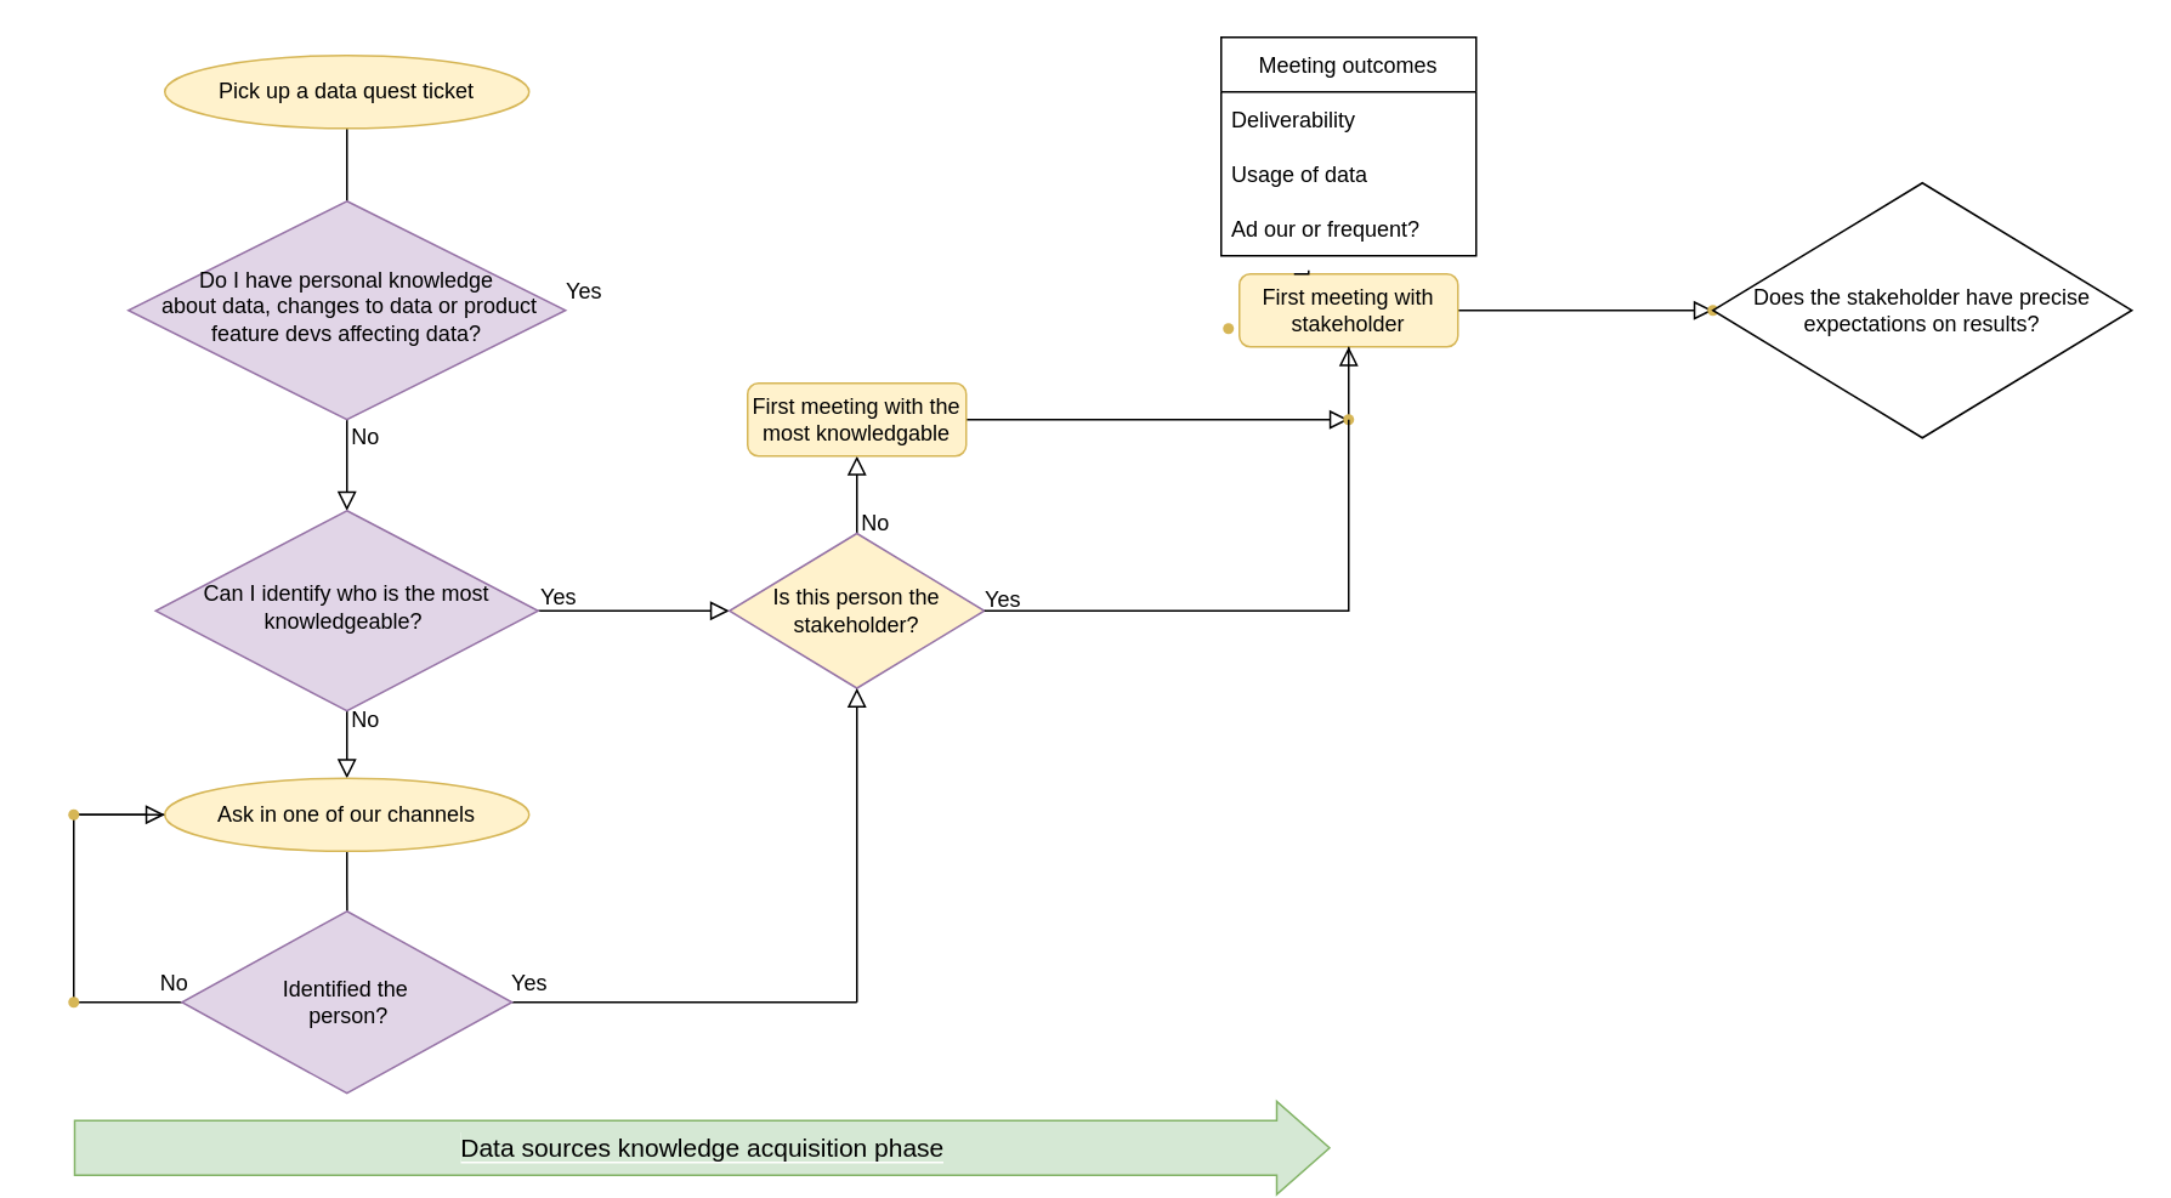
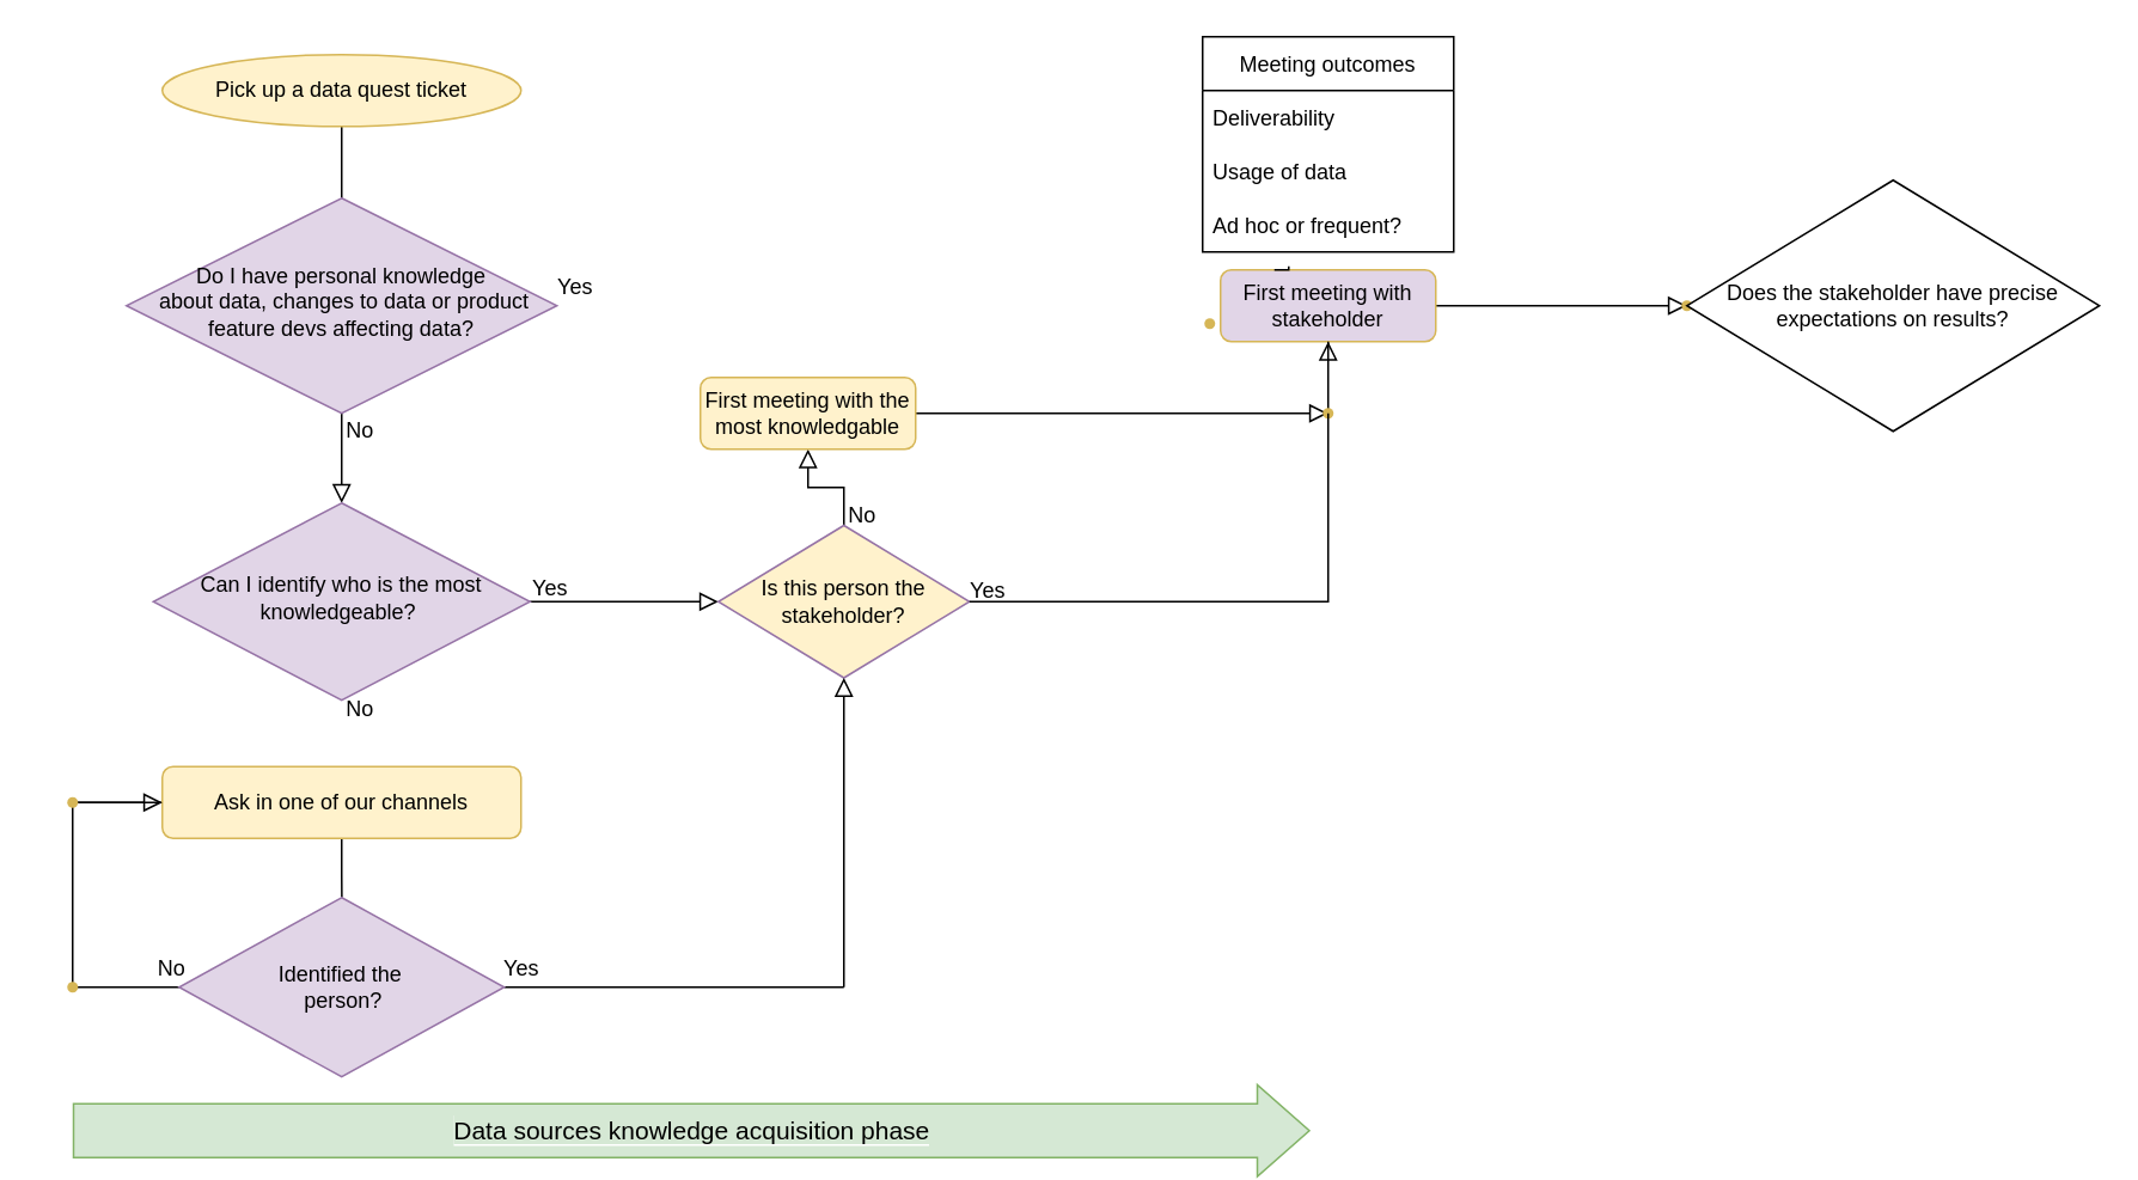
  <mxCell id="0" />
  <mxCell id="1" parent="0" />
  <mxCell id="2" style="edgeStyle=orthogonalEdgeStyle;rounded=0;orthogonalLoop=1;jettySize=auto;html=1;exitX=0.5;exitY=1;exitDx=0;exitDy=0;entryX=0.5;entryY=0;entryDx=0;entryDy=0;strokeColor=#000000;fillColor=none;endArrow=none;endFill=0;" edge="1" parent="1" source="3" target="5"><mxGeometry relative="1" as="geometry" /></mxCell>
  <mxCell id="3" value="Pick up a data quest ticket" style="ellipse;whiteSpace=wrap;html=1;fontSize=12;glass=0;strokeWidth=1;shadow=0;fillColor=#fff2cc;strokeColor=#d6b656;" parent="1" vertex="1"><mxGeometry x="90" y="30" width="200" height="40" as="geometry" /></mxCell>
  <mxCell id="4" value="" style="rounded=0;html=1;jettySize=auto;orthogonalLoop=1;fontSize=11;endArrow=block;endFill=0;endSize=8;strokeWidth=1;shadow=0;labelBackgroundColor=none;edgeStyle=orthogonalEdgeStyle;" parent="1" source="5" target="10" edge="1"><mxGeometry y="20" relative="1" as="geometry"><mxPoint as="offset" /></mxGeometry></mxCell>
  <mxCell id="5" value="Do I have personal knowledge&lt;br&gt;&amp;nbsp;about data, changes to data or product feature devs affecting data?" style="rhombus;whiteSpace=wrap;html=1;shadow=0;fontFamily=Helvetica;fontSize=12;align=center;strokeWidth=1;spacing=6;spacingTop=-4;fillColor=#e1d5e7;strokeColor=#9673a6;" parent="1" vertex="1"><mxGeometry x="70" y="110" width="240" height="120" as="geometry" /></mxCell>
  <mxCell id="6" value="" style="edgeStyle=orthogonalEdgeStyle;rounded=0;orthogonalLoop=1;jettySize=auto;html=1;endArrow=block;endFill=0;strokeColor=default;fillColor=none;labelBackgroundColor=none;endSize=8;strokeWidth=1;shadow=0;" edge="1" parent="1" source="7" target="41"><mxGeometry relative="1" as="geometry" /></mxCell>
- <mxCell id="7" value="First meeting with stakeholder" style="rounded=1;whiteSpace=wrap;html=1;fontSize=12;glass=0;strokeWidth=1;shadow=0;fillColor=#fff2cc;strokeColor=#d6b656;" parent="1" vertex="1"><mxGeometry x="680" y="150" width="120" height="40" as="geometry" /></mxCell>
- <mxCell id="8" value="" style="rounded=0;html=1;jettySize=auto;orthogonalLoop=1;fontSize=11;endArrow=block;endFill=0;endSize=8;strokeWidth=1;shadow=0;labelBackgroundColor=none;edgeStyle=orthogonalEdgeStyle;fillColor=none;" parent="1" source="10" target="13" edge="1"><mxGeometry x="0.333" y="20" relative="1" as="geometry"><mxPoint as="offset" /></mxGeometry></mxCell>
+ <mxCell id="7" value="First meeting with stakeholder" style="rounded=1;whiteSpace=wrap;html=1;fontSize=12;glass=0;strokeWidth=1;shadow=0;fillColor=#e1d5e7;strokeColor=#d6b656;" parent="1" vertex="1"><mxGeometry x="680" y="150" width="120" height="40" as="geometry" /></mxCell>
  <mxCell id="9" value="" style="edgeStyle=orthogonalEdgeStyle;rounded=0;html=1;jettySize=auto;orthogonalLoop=1;fontSize=11;endArrow=block;endFill=0;endSize=8;strokeWidth=1;shadow=0;labelBackgroundColor=none;" parent="1" source="10" edge="1"><mxGeometry y="10" relative="1" as="geometry"><mxPoint as="offset" /><mxPoint x="400" y="335" as="targetPoint" /></mxGeometry></mxCell>
  <mxCell id="10" value="Can I identify who is the most knowledgeable?&amp;nbsp;" style="rhombus;whiteSpace=wrap;html=1;shadow=0;fontFamily=Helvetica;fontSize=12;align=center;strokeWidth=1;spacing=6;spacingTop=-4;fillColor=#e1d5e7;strokeColor=#9673a6;" parent="1" vertex="1"><mxGeometry x="85" y="280" width="210" height="110" as="geometry" /></mxCell>
  <mxCell id="11" value="" style="edgeStyle=orthogonalEdgeStyle;rounded=0;orthogonalLoop=1;jettySize=auto;html=1;endArrow=none;endFill=0;strokeColor=#000000;fillColor=none;" edge="1" parent="1" source="13" target="16"><mxGeometry relative="1" as="geometry" /></mxCell>
  <mxCell id="12" value="" style="edgeStyle=orthogonalEdgeStyle;rounded=0;orthogonalLoop=1;jettySize=auto;html=1;endArrow=none;endFill=0;strokeColor=#000000;fillColor=none;" edge="1" parent="1" source="13" target="27"><mxGeometry relative="1" as="geometry" /></mxCell>
- <mxCell id="13" value="Ask in one of our channels" style="ellipse;whiteSpace=wrap;html=1;fontSize=12;glass=0;strokeWidth=1;shadow=0;fillColor=#fff2cc;strokeColor=#d6b656;" parent="1" vertex="1"><mxGeometry x="90" y="427" width="200" height="40" as="geometry" /></mxCell>
+ <mxCell id="13" value="Ask in one of our channels" style="rounded=1;whiteSpace=wrap;html=1;fontSize=12;glass=0;strokeWidth=1;shadow=0;fillColor=#fff2cc;strokeColor=#d6b656;" parent="1" vertex="1"><mxGeometry x="90" y="427" width="200" height="40" as="geometry" /></mxCell>
  <mxCell id="14" value="" style="edgeStyle=orthogonalEdgeStyle;rounded=0;orthogonalLoop=1;jettySize=auto;html=1;endArrow=none;endFill=0;strokeColor=#000000;fillColor=none;" edge="1" parent="1" source="16"><mxGeometry relative="1" as="geometry"><mxPoint x="470" y="550" as="targetPoint" /></mxGeometry></mxCell>
  <mxCell id="15" value="" style="edgeStyle=orthogonalEdgeStyle;rounded=0;orthogonalLoop=1;jettySize=auto;html=1;endArrow=none;endFill=0;strokeColor=#000000;fillColor=none;" edge="1" parent="1" source="16" target="25"><mxGeometry relative="1" as="geometry" /></mxCell>
  <mxCell id="16" value="Identified the&lt;br&gt;&amp;nbsp;person?" style="rhombus;whiteSpace=wrap;html=1;fillColor=#e1d5e7;strokeColor=#9673a6;" vertex="1" parent="1"><mxGeometry x="99.38" y="500" width="181.25" height="100" as="geometry" /></mxCell>
  <mxCell id="17" value="" style="edgeStyle=orthogonalEdgeStyle;rounded=0;orthogonalLoop=1;jettySize=auto;html=1;endArrow=block;endFill=0;strokeColor=default;fillColor=none;labelBackgroundColor=none;endSize=8;strokeWidth=1;shadow=0;startArrow=none;" edge="1" parent="1" source="39" target="7"><mxGeometry relative="1" as="geometry" /></mxCell>
  <mxCell id="18" value="" style="edgeStyle=orthogonalEdgeStyle;rounded=0;orthogonalLoop=1;jettySize=auto;html=1;endArrow=block;endFill=0;strokeColor=default;fillColor=none;labelBackgroundColor=none;endSize=8;strokeWidth=1;shadow=0;" edge="1" parent="1" source="19" target="32"><mxGeometry relative="1" as="geometry" /></mxCell>
  <mxCell id="19" value="Is this person the stakeholder?" style="rhombus;whiteSpace=wrap;html=1;fillColor=#fff2cc;strokeColor=#9673a6;" vertex="1" parent="1"><mxGeometry x="400" y="292.5" width="140" height="85" as="geometry" /></mxCell>
  <mxCell id="20" value="" style="endArrow=none;html=1;rounded=0;strokeColor=#FFFFFF;fillColor=none;" edge="1" parent="1"><mxGeometry width="50" height="50" relative="1" as="geometry"><mxPoint x="410" y="440" as="sourcePoint" /><mxPoint x="460" y="390" as="targetPoint" /></mxGeometry></mxCell>
  <mxCell id="21" value="" style="endArrow=none;html=1;rounded=0;strokeColor=#FFFFFF;fillColor=none;" edge="1" parent="1"><mxGeometry width="50" height="50" relative="1" as="geometry"><mxPoint x="410" y="440" as="sourcePoint" /><mxPoint x="460" y="390" as="targetPoint" /></mxGeometry></mxCell>
  <mxCell id="22" style="edgeStyle=orthogonalEdgeStyle;rounded=0;orthogonalLoop=1;jettySize=auto;html=1;exitX=0.25;exitY=0;exitDx=0;exitDy=0;entryX=0.317;entryY=-0.05;entryDx=0;entryDy=0;entryPerimeter=0;endArrow=none;endFill=0;strokeColor=#000000;fillColor=none;" edge="1" parent="1" source="7" target="7"><mxGeometry relative="1" as="geometry" /></mxCell>
  <mxCell id="23" value="" style="endArrow=block;html=1;rounded=0;strokeColor=default;fillColor=none;entryX=0.5;entryY=1;entryDx=0;entryDy=0;labelBackgroundColor=none;endFill=0;endSize=8;strokeWidth=1;shadow=0;" edge="1" parent="1" target="19"><mxGeometry width="50" height="50" relative="1" as="geometry"><mxPoint x="470" y="550" as="sourcePoint" /><mxPoint x="460" y="390" as="targetPoint" /></mxGeometry></mxCell>
  <mxCell id="24" value="" style="edgeStyle=orthogonalEdgeStyle;rounded=0;orthogonalLoop=1;jettySize=auto;html=1;endArrow=none;endFill=0;strokeColor=#000000;fillColor=none;" edge="1" parent="1" source="25" target="27"><mxGeometry relative="1" as="geometry" /></mxCell>
  <mxCell id="25" value="" style="shape=waypoint;sketch=0;size=6;pointerEvents=1;points=[];fillColor=#fff2cc;resizable=0;rotatable=0;perimeter=centerPerimeter;snapToPoint=1;strokeColor=#d6b656;rounded=1;glass=0;strokeWidth=1;shadow=0;" vertex="1" parent="1"><mxGeometry x="20" y="530" width="40" height="40" as="geometry" /></mxCell>
  <mxCell id="26" value="" style="edgeStyle=orthogonalEdgeStyle;rounded=0;orthogonalLoop=1;jettySize=auto;html=1;endArrow=block;endFill=0;strokeColor=default;fillColor=none;labelBackgroundColor=none;endSize=8;strokeWidth=1;shadow=0;" edge="1" parent="1" source="27" target="13"><mxGeometry relative="1" as="geometry" /></mxCell>
  <mxCell id="27" value="" style="shape=waypoint;sketch=0;size=6;pointerEvents=1;points=[];fillColor=#fff2cc;resizable=0;rotatable=0;perimeter=centerPerimeter;snapToPoint=1;strokeColor=#d6b656;rounded=1;glass=0;strokeWidth=1;shadow=0;" vertex="1" parent="1"><mxGeometry x="20" y="427" width="40" height="40" as="geometry" /></mxCell>
  <mxCell id="28" value="No" style="text;html=1;align=center;verticalAlign=middle;resizable=0;points=[];autosize=1;strokeColor=none;fillColor=none;" vertex="1" parent="1"><mxGeometry x="80" y="530" width="30" height="20" as="geometry" /></mxCell>
  <mxCell id="29" value="Yes" style="text;html=1;align=center;verticalAlign=middle;resizable=0;points=[];autosize=1;strokeColor=none;fillColor=none;" vertex="1" parent="1"><mxGeometry x="270" y="530" width="40" height="20" as="geometry" /></mxCell>
  <mxCell id="30" value="Yes" style="text;html=1;align=center;verticalAlign=middle;resizable=0;points=[];autosize=1;strokeColor=none;fillColor=none;" vertex="1" parent="1"><mxGeometry x="530" y="319" width="40" height="20" as="geometry" /></mxCell>
  <mxCell id="31" value="" style="edgeStyle=orthogonalEdgeStyle;rounded=0;orthogonalLoop=1;jettySize=auto;html=1;endArrow=block;endFill=0;strokeColor=default;fillColor=none;labelBackgroundColor=none;endSize=8;strokeWidth=1;shadow=0;" edge="1" parent="1" source="32" target="39"><mxGeometry relative="1" as="geometry" /></mxCell>
- <mxCell id="32" value="First meeting with the most knowledgable" style="rounded=1;whiteSpace=wrap;html=1;fontSize=12;glass=0;strokeWidth=1;shadow=0;fillColor=#fff2cc;strokeColor=#d6b656;" vertex="1" parent="1"><mxGeometry x="410" y="210" width="120" height="40" as="geometry" /></mxCell>
+ <mxCell id="32" value="First meeting with the most knowledgable" style="rounded=1;whiteSpace=wrap;html=1;fontSize=12;glass=0;strokeWidth=1;shadow=0;fillColor=#fff2cc;strokeColor=#d6b656;" vertex="1" parent="1"><mxGeometry x="390" y="210" width="120" height="40" as="geometry" /></mxCell>
  <mxCell id="33" value="No" style="text;html=1;align=center;verticalAlign=middle;resizable=0;points=[];autosize=1;strokeColor=none;fillColor=none;" vertex="1" parent="1"><mxGeometry x="465" y="277" width="30" height="20" as="geometry" /></mxCell>
  <mxCell id="34" value="" style="shape=waypoint;sketch=0;size=6;pointerEvents=1;points=[];fillColor=#fff2cc;resizable=0;rotatable=0;perimeter=centerPerimeter;snapToPoint=1;strokeColor=#d6b656;rounded=1;glass=0;strokeWidth=1;shadow=0;" vertex="1" parent="1"><mxGeometry x="654" y="160" width="40" height="40" as="geometry" /></mxCell>
  <mxCell id="35" value="No" style="text;html=1;align=center;verticalAlign=middle;resizable=0;points=[];autosize=1;strokeColor=none;fillColor=none;" vertex="1" parent="1"><mxGeometry x="185" y="230" width="30" height="20" as="geometry" /></mxCell>
  <mxCell id="36" value="No" style="text;html=1;align=center;verticalAlign=middle;resizable=0;points=[];autosize=1;strokeColor=none;fillColor=none;" vertex="1" parent="1"><mxGeometry x="185" y="385" width="30" height="20" as="geometry" /></mxCell>
  <mxCell id="37" value="Yes" style="text;html=1;align=center;verticalAlign=middle;resizable=0;points=[];autosize=1;strokeColor=none;fillColor=none;" vertex="1" parent="1"><mxGeometry x="286" y="318" width="40" height="20" as="geometry" /></mxCell>
  <mxCell id="38" value="Yes" style="text;html=1;align=center;verticalAlign=middle;resizable=0;points=[];autosize=1;strokeColor=none;fillColor=none;" vertex="1" parent="1"><mxGeometry x="300" y="150" width="40" height="20" as="geometry" /></mxCell>
  <mxCell id="39" value="" style="shape=waypoint;sketch=0;size=6;pointerEvents=1;points=[];fillColor=#fff2cc;resizable=0;rotatable=0;perimeter=centerPerimeter;snapToPoint=1;strokeColor=#d6b656;rounded=1;glass=0;strokeWidth=1;shadow=0;" vertex="1" parent="1"><mxGeometry x="720" y="210" width="40" height="40" as="geometry" /></mxCell>
  <mxCell id="40" value="" style="edgeStyle=orthogonalEdgeStyle;rounded=0;orthogonalLoop=1;jettySize=auto;html=1;endArrow=none;endFill=0;strokeColor=default;fillColor=none;labelBackgroundColor=none;endSize=8;strokeWidth=1;shadow=0;" edge="1" parent="1" source="19" target="39"><mxGeometry relative="1" as="geometry"><mxPoint x="540" y="335" as="sourcePoint" /><mxPoint x="740" y="190" as="targetPoint" /></mxGeometry></mxCell>
  <mxCell id="41" value="" style="shape=waypoint;sketch=0;size=6;pointerEvents=1;points=[];fillColor=#fff2cc;resizable=0;rotatable=0;perimeter=centerPerimeter;snapToPoint=1;strokeColor=#d6b656;rounded=1;glass=0;strokeWidth=1;shadow=0;" vertex="1" parent="1"><mxGeometry x="920" y="150" width="40" height="40" as="geometry" /></mxCell>
  <mxCell id="42" value="Does the stakeholder have precise expectations on results?" style="rhombus;whiteSpace=wrap;html=1;fillColor=#FFFFFF;" vertex="1" parent="1"><mxGeometry x="940" y="100" width="230" height="140" as="geometry" /></mxCell>
  <mxCell id="43" value="Meeting outcomes" style="swimlane;fontStyle=0;childLayout=stackLayout;horizontal=1;startSize=30;horizontalStack=0;resizeParent=1;resizeParentMax=0;resizeLast=0;collapsible=1;marginBottom=0;fillColor=#FFFFFF;" vertex="1" parent="1"><mxGeometry x="670" y="20" width="140" height="120" as="geometry" /></mxCell>
  <mxCell id="44" value="Deliverability " style="text;strokeColor=none;fillColor=none;align=left;verticalAlign=middle;spacingLeft=4;spacingRight=4;overflow=hidden;points=[[0,0.5],[1,0.5]];portConstraint=eastwest;rotatable=0;" vertex="1" parent="43"><mxGeometry y="30" width="140" height="30" as="geometry" /></mxCell>
  <mxCell id="45" value="Usage of data" style="text;strokeColor=none;fillColor=none;align=left;verticalAlign=middle;spacingLeft=4;spacingRight=4;overflow=hidden;points=[[0,0.5],[1,0.5]];portConstraint=eastwest;rotatable=0;" vertex="1" parent="43"><mxGeometry y="60" width="140" height="30" as="geometry" /></mxCell>
- <mxCell id="46" value="Ad our or frequent?" style="text;strokeColor=none;fillColor=none;align=left;verticalAlign=middle;spacingLeft=4;spacingRight=4;overflow=hidden;points=[[0,0.5],[1,0.5]];portConstraint=eastwest;rotatable=0;" vertex="1" parent="43"><mxGeometry y="90" width="140" height="30" as="geometry" /></mxCell>
+ <mxCell id="46" value="Ad hoc or frequent?" style="text;strokeColor=none;fillColor=none;align=left;verticalAlign=middle;spacingLeft=4;spacingRight=4;overflow=hidden;points=[[0,0.5],[1,0.5]];portConstraint=eastwest;rotatable=0;" vertex="1" parent="43"><mxGeometry y="90" width="140" height="30" as="geometry" /></mxCell>
  <mxCell id="47" value="&lt;font style=&quot;font-size: 14px ; background-color: rgb(213 , 232 , 212)&quot;&gt;Data sources knowledge acquisition phase&lt;/font&gt;" style="shape=flexArrow;endArrow=classic;html=1;rounded=0;strokeColor=#82b366;fillColor=#d5e8d4;width=30;endSize=9.33;" edge="1" parent="1"><mxGeometry width="50" height="50" relative="1" as="geometry"><mxPoint y="630" as="sourcePoint" x="40" /><mxPoint x="730" y="630" as="targetPoint" /></mxGeometry></mxCell>
